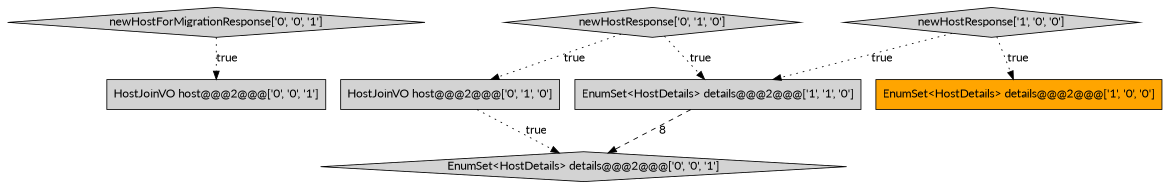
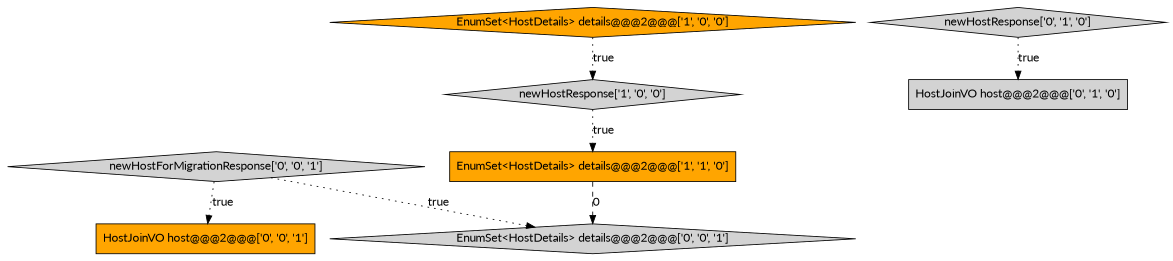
  digraph {
    fontname=Lato
    node [fillcolor=lightgrey fontname=Lato shape=diamond style=filled]
    edge [fontname=Lato style=dotted]
    n1 [label="newHostForMigrationResponse['0', '0', '1']"]
-   n2 [label="HostJoinVO host@@@2@@@['0', '0', '1']" shape=box]
+   n2 [fillcolor=orange label="HostJoinVO host@@@2@@@['0', '0', '1']" shape=box]
    n3 [label="EnumSet<HostDetails> details@@@2@@@['0', '0', '1']"]
    n4 [label="HostJoinVO host@@@2@@@['0', '1', '0']" shape=box]
    n5 [label="newHostResponse['0', '1', '0']"]
-   n6 [label="EnumSet<HostDetails> details@@@2@@@['1', '1', '0']" shape=box]
+   n6 [fillcolor=orange label="EnumSet<HostDetails> details@@@2@@@['1', '1', '0']" shape=box]
    n7 [label="newHostResponse['1', '0', '0']"]
-   n8 [fillcolor=orange label="EnumSet<HostDetails> details@@@2@@@['1', '0', '0']" shape=box]
+   n8 [fillcolor=orange label="EnumSet<HostDetails> details@@@2@@@['1', '0', '0']"]
    n1 -> n2 [label=true]
-   n4 -> n3 [label=true]
+   n1 -> n3 [label=true]
    n5 -> n4 [label=true]
-   n5 -> n6 [label=true]
-   n6 -> n3 [label=8 style=dashed]
+   n6 -> n3 [label=0 style=dashed]
    n7 -> n6 [label=true]
-   n7 -> n8 [label=true]
+   n8 -> n7 [label=true]
  }
